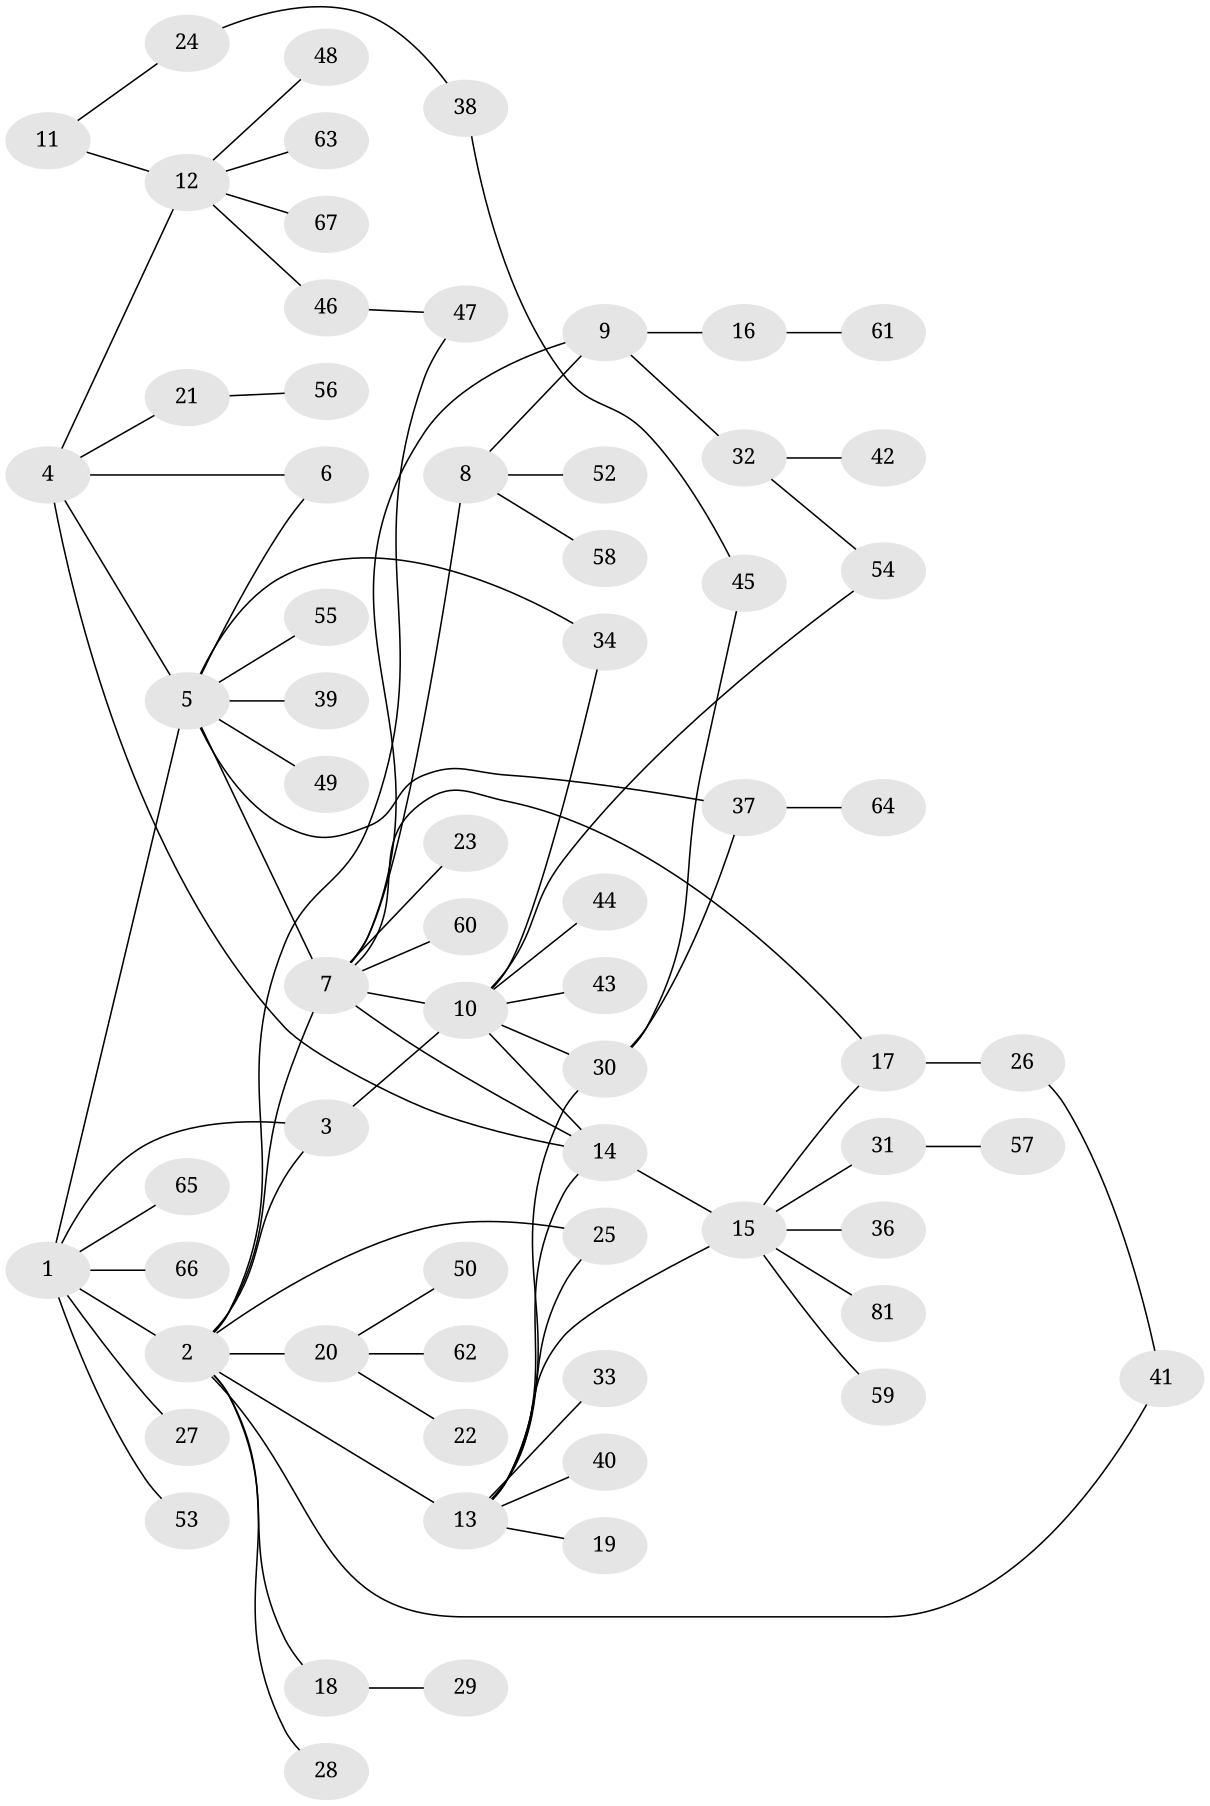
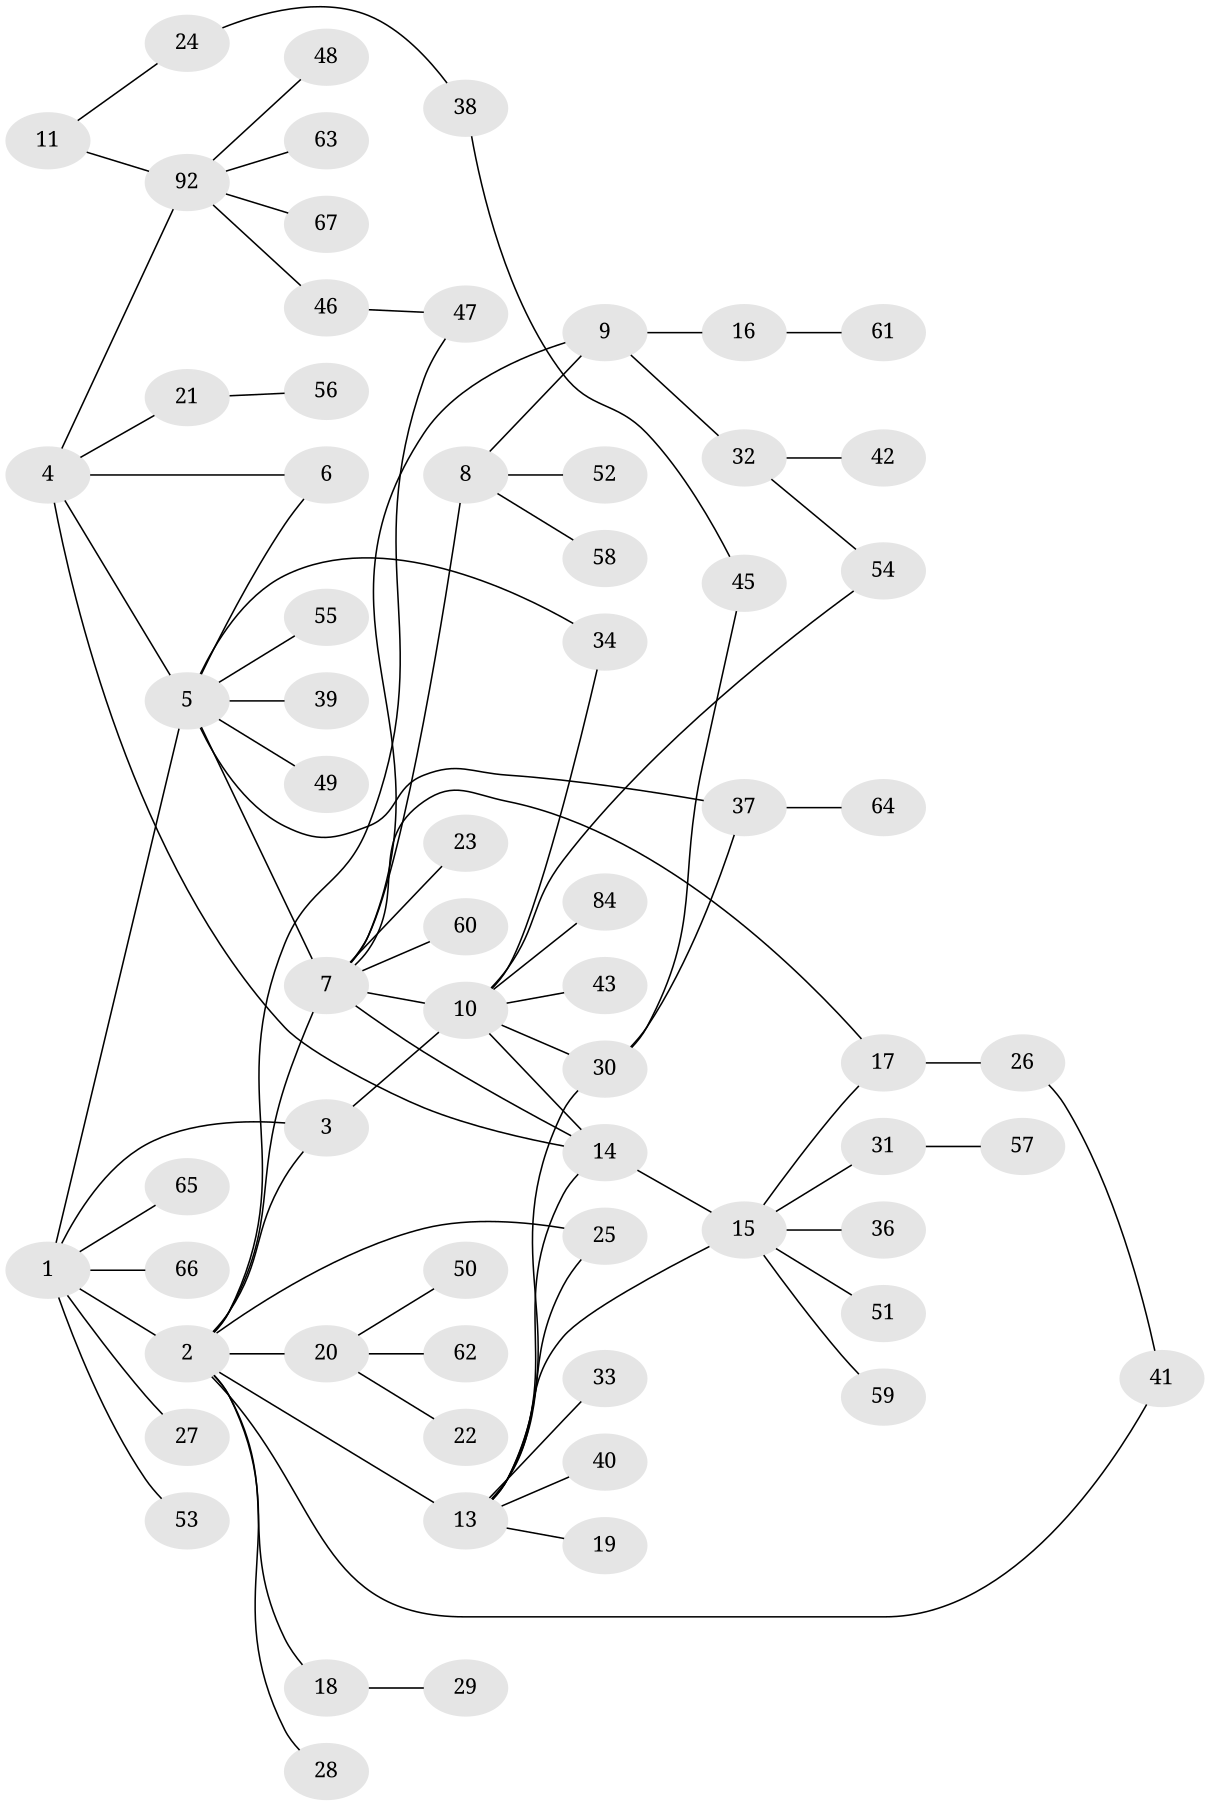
  graph {
    fontname="Noto Serif"
    rankdir=LR
    node [color=gray90 fontname="Noto Serif" style=filled]
    edge [fontname="Noto Serif"]
    1
    2
    3
    5
    27
    53
    65
    66
    7
    13
    18
    20
    25
    28
    41
    47
    10
    6
    34
    37
    39
    49
    55
    14
    8
    9
    17
    23
    60
    30
    15
    19
    33
    40
    29
    22
    50
    62
    43
-   44
+   44 [label=84]
    54
    4
-   12
+   12 [label=92]
    21
    46
    48
    63
    67
    56
    64
    52
    58
    16
    32
    26
    61
    42
    11
    24
    45
    38
    31
    36
-   51 [label=81]
+   51
    59
    57
    1 -- 2
    1 -- 3
    1 -- 5
    1 -- 27
    1 -- 53
    1 -- 65
    1 -- 66
    2 -- 3
    2 -- 7
    2 -- 13
    2 -- 18
    2 -- 20
    2 -- 25
    2 -- 28
    2 -- 41
    2 -- 47
    3 -- 10
    5 -- 7
    5 -- 6
    5 -- 34
    5 -- 37
    5 -- 39
    5 -- 49
    5 -- 55
    7 -- 10
    7 -- 14
    7 -- 8
    7 -- 9
    7 -- 17
    7 -- 23
    7 -- 60
    13 -- 25
    13 -- 14
    13 -- 30
    13 -- 15
    13 -- 19
    13 -- 33
    13 -- 40
    18 -- 29
    20 -- 22
    20 -- 50
    20 -- 62
    10 -- 34
    10 -- 14
    10 -- 30
    10 -- 43
    10 -- 44
    10 -- 54
    37 -- 64
    14 -- 15
    8 -- 9
    8 -- 52
    8 -- 58
    9 -- 16
    9 -- 32
    17 -- 26
    30 -- 37
    30 -- 45
    15 -- 17
    15 -- 31
    15 -- 36
    15 -- 51
    15 -- 59
    4 -- 5
    4 -- 6
    4 -- 14
    4 -- 12
    4 -- 21
    12 -- 46
    12 -- 48
    12 -- 63
    12 -- 67
    21 -- 56
    46 -- 47
    16 -- 61
    32 -- 54
    32 -- 42
    26 -- 41
    11 -- 12
    11 -- 24
    24 -- 38
    38 -- 45
    31 -- 57
  }
